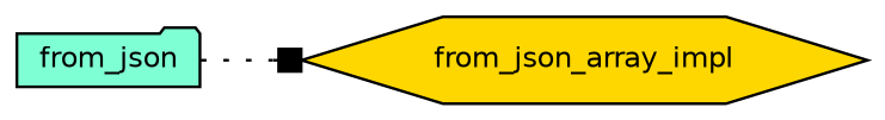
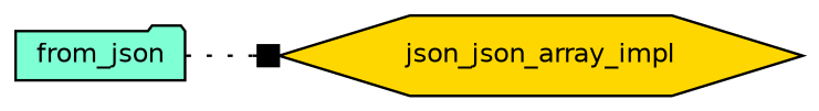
  digraph {
    rankdir=LR
    node [color=black fontname=Helvetica fontsize=10 style=filled]
    n1 [fillcolor=aquamarine fontcolor=black height=0.2 label=from_json shape=folder width=0.4]
-   n2 [fillcolor=gold height=0.2 label=from_json_array_impl shape=hexagon width=0.4]
+   n2 [fillcolor=gold height=0.2 label=json_json_array_impl shape=hexagon width=0.4]
    n1 -> n2 [color=black fontname=Helvetica fontsize=10 labelfontname=Helvetica labelfontsize=10 style=dotted arrowhead=box]
  }
